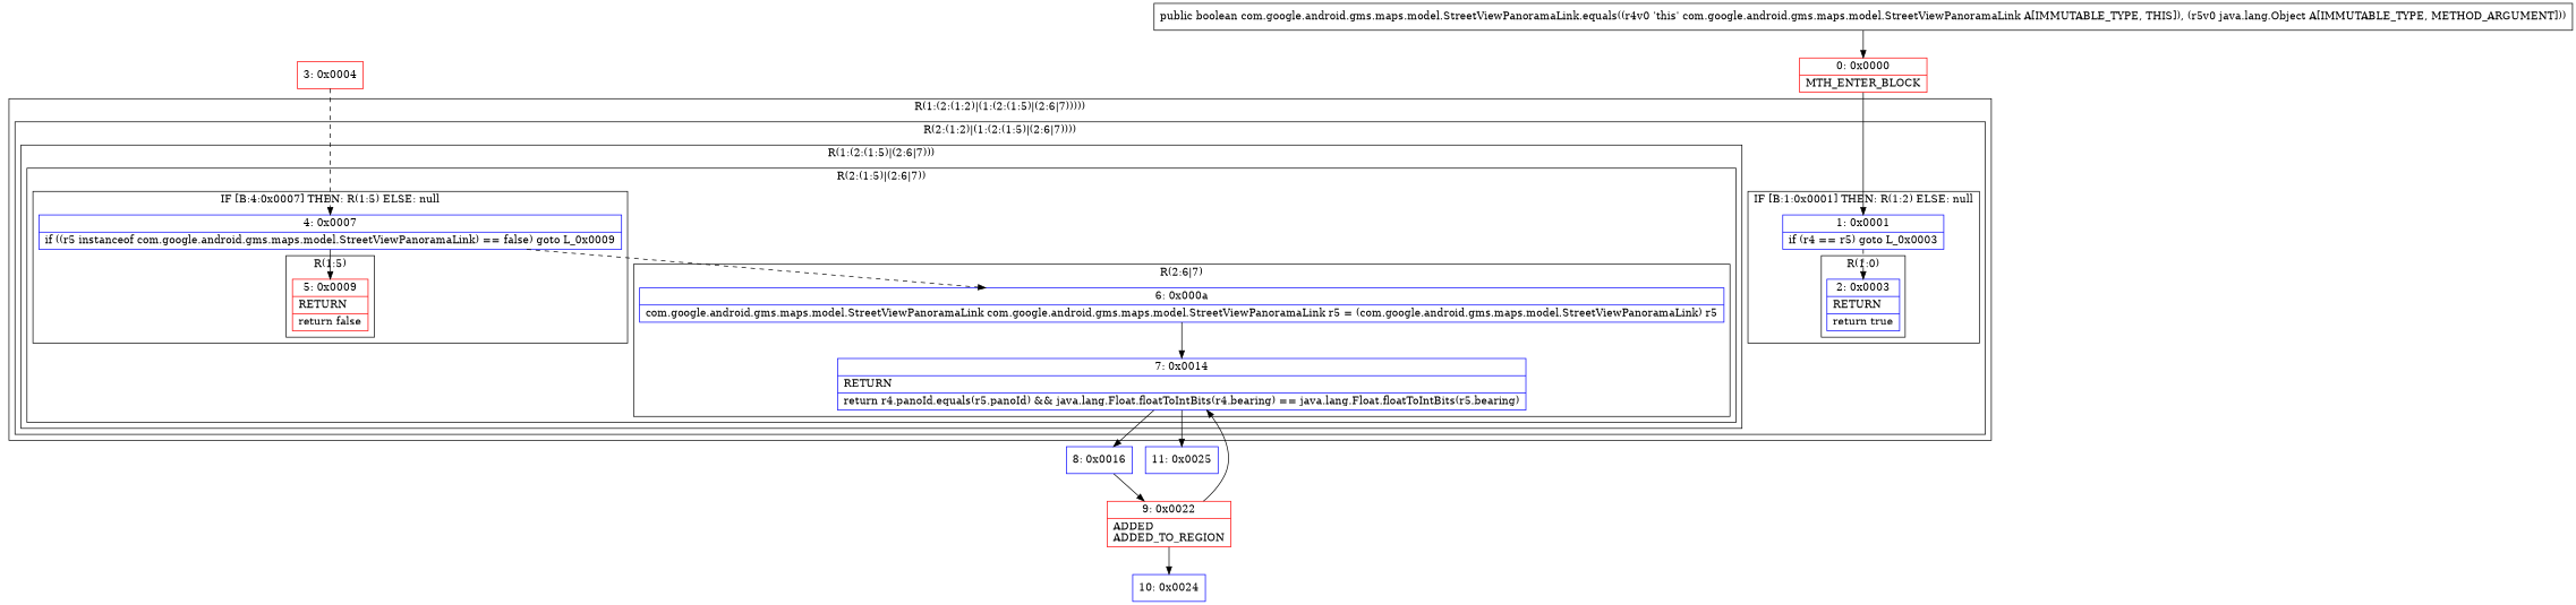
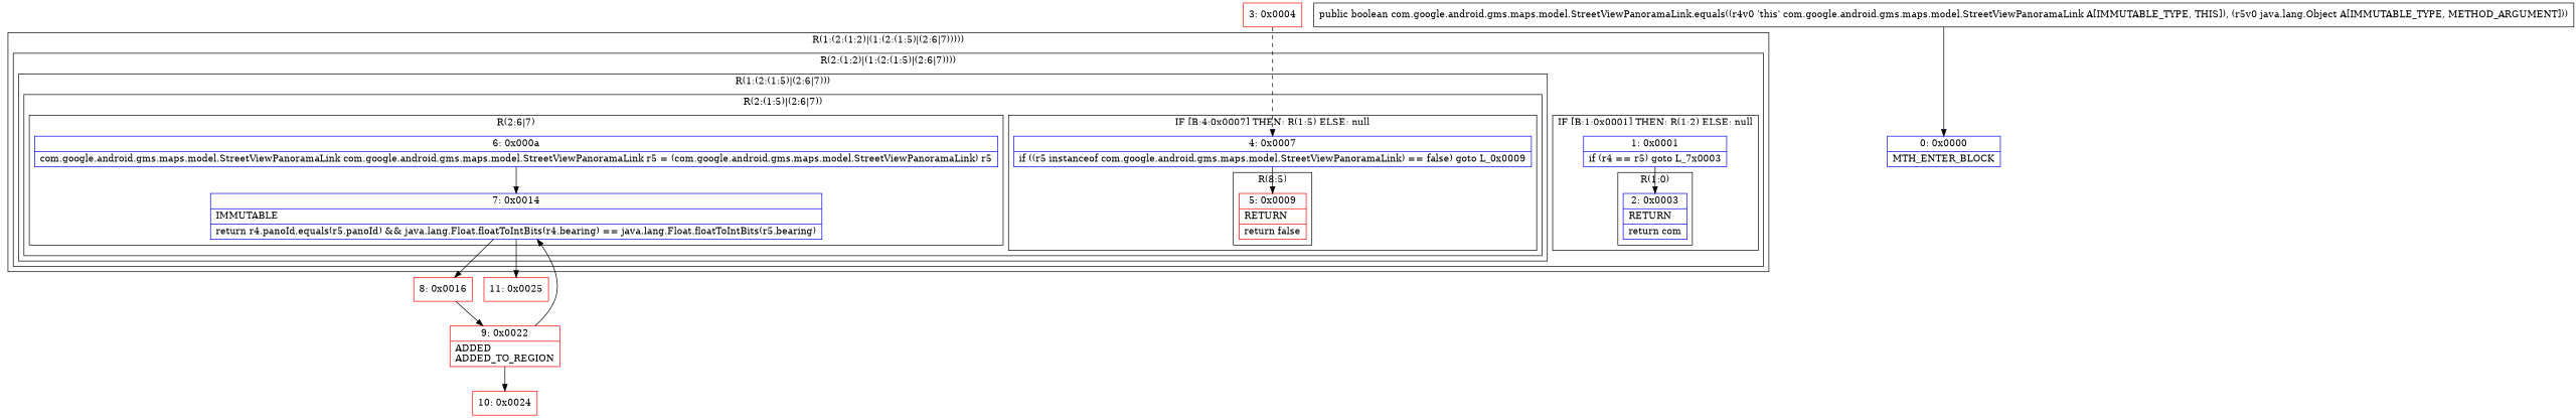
  digraph {
    node [color=red shape=record]
-   n1 [color=blue label="{2\:\ 0x0003|RETURN\l|return true\l}"]
-   n2 [color=blue label="{1\:\ 0x0001|if (r4 == r5) goto L_0x0003\l}"]
+   n1 [color=blue label="{2\:\ 0x0003|RETURN\l|return com\l}"]
+   n2 [color=blue label="{1\:\ 0x0001|if (r4 == r5) goto L_7x0003\l}"]
    n3 [label="{5\:\ 0x0009|RETURN\l|return false\l}"]
    n4 [color=blue label="{4\:\ 0x0007|if ((r5 instanceof com.google.android.gms.maps.model.StreetViewPanoramaLink) == false) goto L_0x0009\l}"]
    n5 [color=blue label="{6\:\ 0x000a|com.google.android.gms.maps.model.StreetViewPanoramaLink com.google.android.gms.maps.model.StreetViewPanoramaLink r5 = (com.google.android.gms.maps.model.StreetViewPanoramaLink) r5\l}"]
-   n6 [color=blue label="{7\:\ 0x0014|RETURN\l|return r4.panoId.equals(r5.panoId) && java.lang.Float.floatToIntBits(r4.bearing) == java.lang.Float.floatToIntBits(r5.bearing)\l}"]
-   n7 [color=blue label="{8\:\ 0x0016}"]
-   n8 [color=blue label="{11\:\ 0x0025}"]
+   n6 [color=blue label="{7\:\ 0x0014|IMMUTABLE\l|return r4.panoId.equals(r5.panoId) && java.lang.Float.floatToIntBits(r4.bearing) == java.lang.Float.floatToIntBits(r5.bearing)\l}"]
+   n7 [label="{8\:\ 0x0016}"]
+   n8 [label="{11\:\ 0x0025}"]
    n9 [label="{3\:\ 0x0004}"]
    n10 [label="{9\:\ 0x0022|ADDED\lADDED_TO_REGION\l}"]
-   n11 [label="{0\:\ 0x0000|MTH_ENTER_BLOCK\l}"]
-   n12 [color=blue label="{10\:\ 0x0024}"]
+   n11 [color=blue label="{0\:\ 0x0000|MTH_ENTER_BLOCK\l}"]
+   n12 [label="{10\:\ 0x0024}"]
    n13 [label="{public boolean com.google.android.gms.maps.model.StreetViewPanoramaLink.equals((r4v0 'this' com.google.android.gms.maps.model.StreetViewPanoramaLink A[IMMUTABLE_TYPE, THIS]), (r5v0 java.lang.Object A[IMMUTABLE_TYPE, METHOD_ARGUMENT])) }" color=""]
    subgraph cluster_1 {
      label="R(1:(2:(1:2)|(1:(2:(1:5)|(2:6|7)))))"
      subgraph cluster_2 {
        label="R(2:(1:2)|(1:(2:(1:5)|(2:6|7))))"
        subgraph cluster_3 {
          label="IF [B:1:0x0001] THEN: R(1:2) ELSE: null"
          n2
          subgraph cluster_4 {
            label="R(1:0)"
            n1
          }
        }
        subgraph cluster_5 {
          label="R(1:(2:(1:5)|(2:6|7)))"
          subgraph cluster_6 {
            label="R(2:(1:5)|(2:6|7))"
            subgraph cluster_7 {
              label="IF [B:4:0x0007] THEN: R(1:5) ELSE: null"
              n4
              subgraph cluster_8 {
-               label="R(1:5)"
+               label="R(8:5)"
                n3
              }
            }
            subgraph cluster_9 {
              label="R(2:6|7)"
              n5
              n6
            }
          }
        }
      }
    }
-   n2 -> n1 [style=dashed]
+   n2 -> n1
    n4 -> n3
-   n4 -> n5 [style=dashed]
    n5 -> n6
    n6 -> n7
    n6 -> n8
    n7 -> n10
    n9 -> n4 [style=dashed]
    n10 -> n6
    n10 -> n12
-   n11 -> n2
    n13 -> n11
  }
